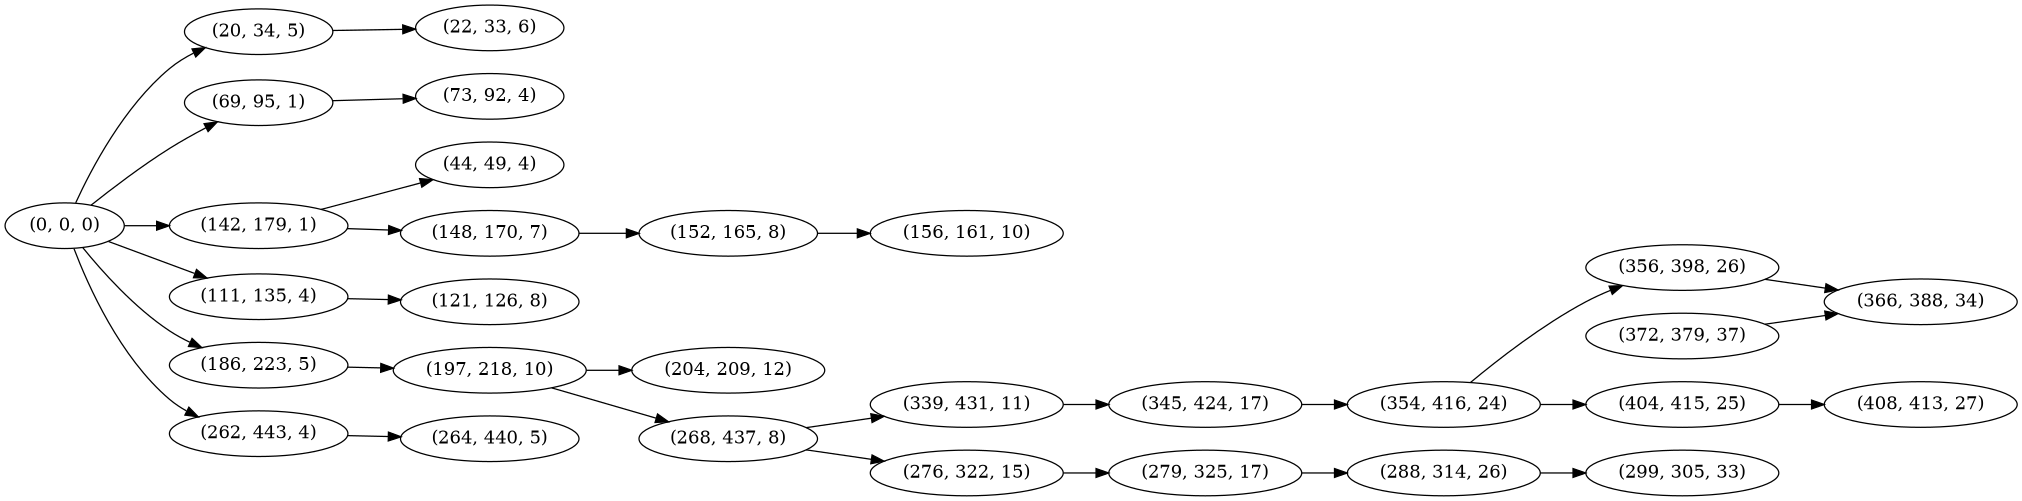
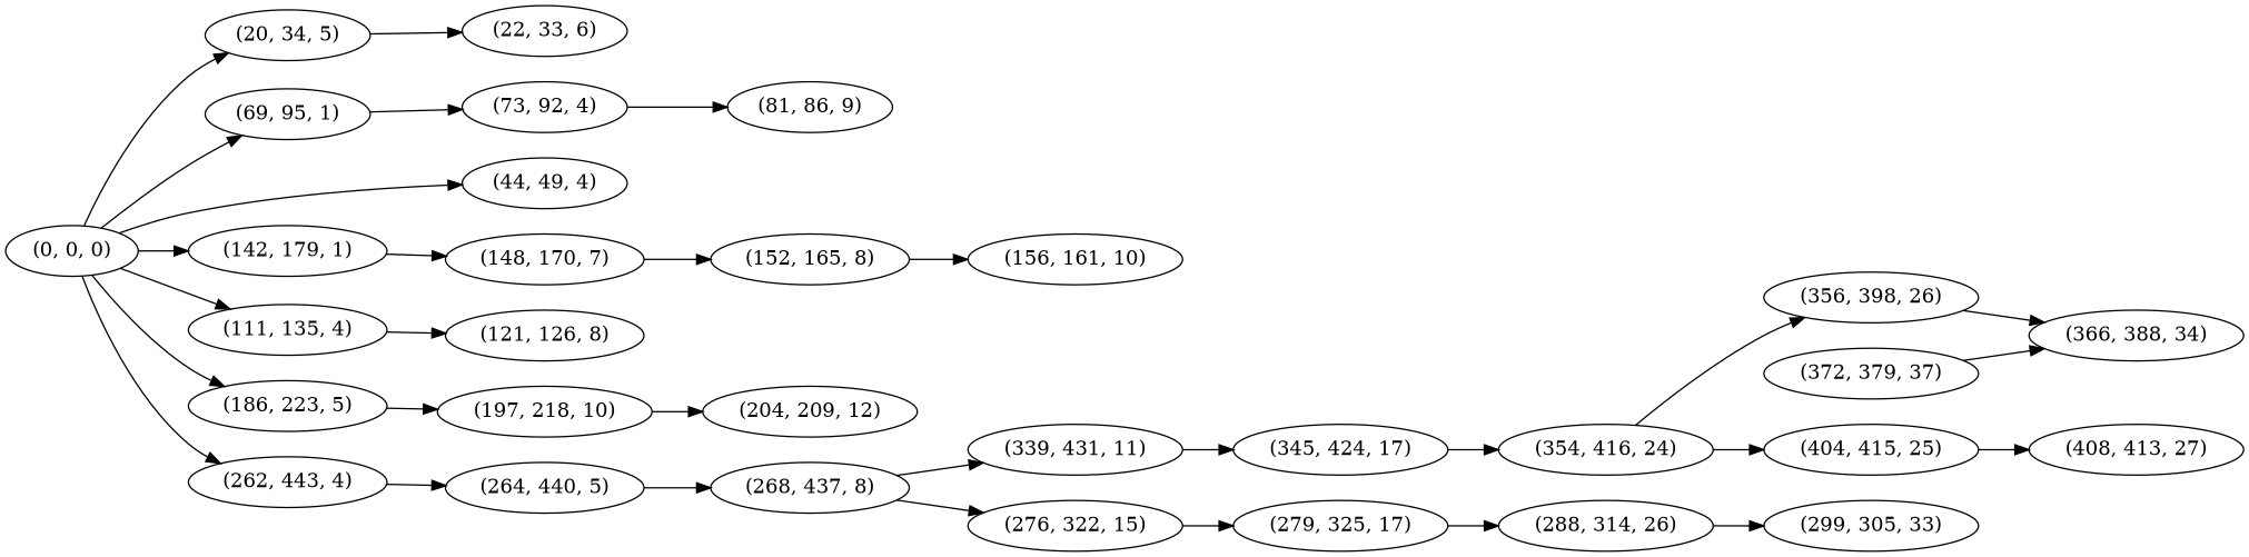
  digraph {
    rankdir=LR
    "(0, 0, 0)"
    "(20, 34, 5)"
    "(44, 49, 4)"
    "(69, 95, 1)"
    "(111, 135, 4)"
    "(142, 179, 1)"
    "(186, 223, 5)"
    "(262, 443, 4)"
    "(22, 33, 6)"
    "(73, 92, 4)"
    "(121, 126, 8)"
    "(148, 170, 7)"
    "(197, 218, 10)"
    "(264, 440, 5)"
+   "(81, 86, 9)"
    "(152, 165, 8)"
    "(156, 161, 10)"
    "(204, 209, 12)"
    "(268, 437, 8)"
    n20 [label="(276, 322, 15)"]
    "(339, 431, 11)"
    "(279, 325, 17)"
    "(345, 424, 17)"
    "(288, 314, 26)"
    "(299, 305, 33)"
    "(354, 416, 24)"
    "(356, 398, 26)"
    "(404, 415, 25)"
    "(366, 388, 34)"
    "(408, 413, 27)"
    "(372, 379, 37)"
    "(0, 0, 0)" -> "(20, 34, 5)"
-   "(142, 179, 1)" -> "(44, 49, 4)"
+   "(0, 0, 0)" -> "(44, 49, 4)"
    "(0, 0, 0)" -> "(69, 95, 1)"
    "(0, 0, 0)" -> "(111, 135, 4)"
    "(0, 0, 0)" -> "(142, 179, 1)"
    "(0, 0, 0)" -> "(186, 223, 5)"
    "(0, 0, 0)" -> "(262, 443, 4)"
    "(20, 34, 5)" -> "(22, 33, 6)"
    "(69, 95, 1)" -> "(73, 92, 4)"
    "(111, 135, 4)" -> "(121, 126, 8)"
    "(142, 179, 1)" -> "(148, 170, 7)"
    "(186, 223, 5)" -> "(197, 218, 10)"
    "(262, 443, 4)" -> "(264, 440, 5)"
+   "(73, 92, 4)" -> "(81, 86, 9)"
    "(148, 170, 7)" -> "(152, 165, 8)"
    "(197, 218, 10)" -> "(204, 209, 12)"
-   "(197, 218, 10)" -> "(268, 437, 8)"
+   "(264, 440, 5)" -> "(268, 437, 8)"
    "(152, 165, 8)" -> "(156, 161, 10)"
    "(268, 437, 8)" -> n20
    "(268, 437, 8)" -> "(339, 431, 11)"
    n20 -> "(279, 325, 17)"
    "(339, 431, 11)" -> "(345, 424, 17)"
    "(279, 325, 17)" -> "(288, 314, 26)"
    "(345, 424, 17)" -> "(354, 416, 24)"
    "(288, 314, 26)" -> "(299, 305, 33)"
    "(354, 416, 24)" -> "(356, 398, 26)"
    "(354, 416, 24)" -> "(404, 415, 25)"
    "(356, 398, 26)" -> "(366, 388, 34)"
    "(404, 415, 25)" -> "(408, 413, 27)"
    "(372, 379, 37)" -> "(366, 388, 34)"
  }
